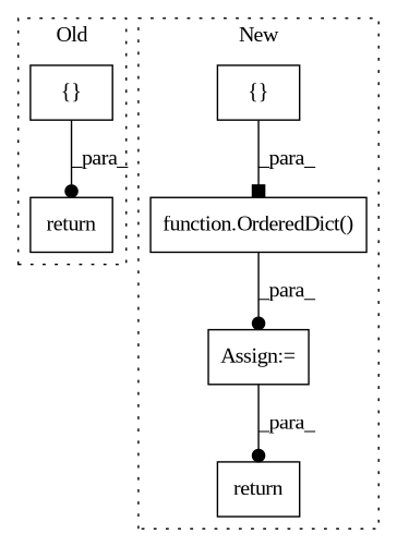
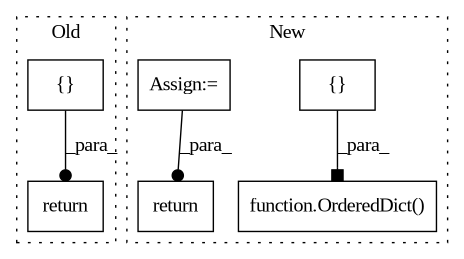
  digraph {
    fontname="Liberation Serif"
    node [a=93 l=7 shape=box fontname="Liberation Serif"]
    edge [arrowhead=dot fontname="Liberation Serif"]
    n1 [label=return s=1984]
    n2 [a=95 l="14,10" label="{}" s="1991,2272"]
    n3 [a=75 l="12,1" label="function.OrderedDict()" s="2092,2164"]
    n4 [label=return s=2183]
    n5 [a=95 l="1,1" label="{}" s="2104,2163"]
    n6 [a=68 l=3 label="Assign:=" s=2089]
    subgraph cluster_1 {
      label=Old
      style=dotted
      n1
      n2
    }
    subgraph cluster_2 {
      label=New
      style=dotted
      n3
      n4
      n5
      n6
    }
    n2 -> n1 [label=_para_]
-   n3 -> n6 [label=_para_]
    n5 -> n3 [label=_para_ arrowhead=box]
    n6 -> n4 [label=_para_]
  }
